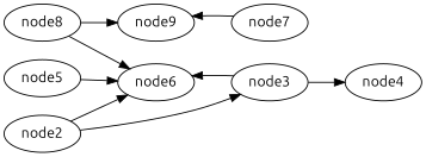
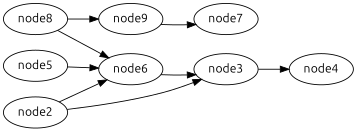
  digraph {
    fontname=Ubuntu
    rankdir=LR
    node [fontname=Ubuntu]
    edge [fontname=Ubuntu]
    node8
    node9
    node6
    node7
    node5
    node3
    node4
    node2
    node8 -> node9
    node8 -> node6
-   node7 -> node9
+   node9 -> node7
    node5 -> node6
-   node3 -> node6
+   node6 -> node3
    node3 -> node4
    node2 -> node6
    node2 -> node3
  }
